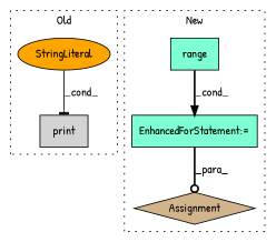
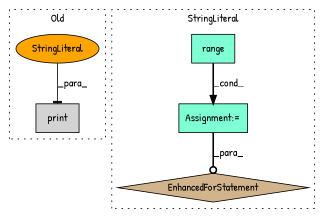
  digraph {
    fontname="Patrick Hand"
    node [a=32 fillcolor=aquamarine fontname="Patrick Hand" l="6,1" s="1452,1539" shape=box style=filled]
    edge [fontname="Patrick Hand" style=bold]
    n1 [fillcolor=lightgrey label=print s="1086,1108"]
    n2 [a=45 fillcolor=orange l=16 label=StringLiteral s=1092 shape=ellipse]
    n3 [label=range s="1517,1538"]
-   n4 [a=7 l="57,2" label="EnhancedForStatement:="]
-   n5 [a=70 fillcolor=tan l="57,2" label=Assignment shape=diamond]
+   n4 [a=7 l="57,2" label="Assignment:="]
+   n5 [a=70 fillcolor=tan l="57,2" label=EnhancedForStatement shape=diamond]
    subgraph cluster_1 {
      label=Old
      style=dotted
      n1
      n2
    }
    subgraph cluster_2 {
-     label=New
+     label=StringLiteral
      style=dotted
      n3
      n4
      n5
    }
-   n2 -> n1 [arrowhead=tee label=_cond_ style=solid]
+   n2 -> n1 [arrowhead=tee label=_para_ style=solid]
    n3 -> n4 [arrowhead=normal label=_cond_]
    n4 -> n5 [arrowhead=odot label=_para_]
  }
